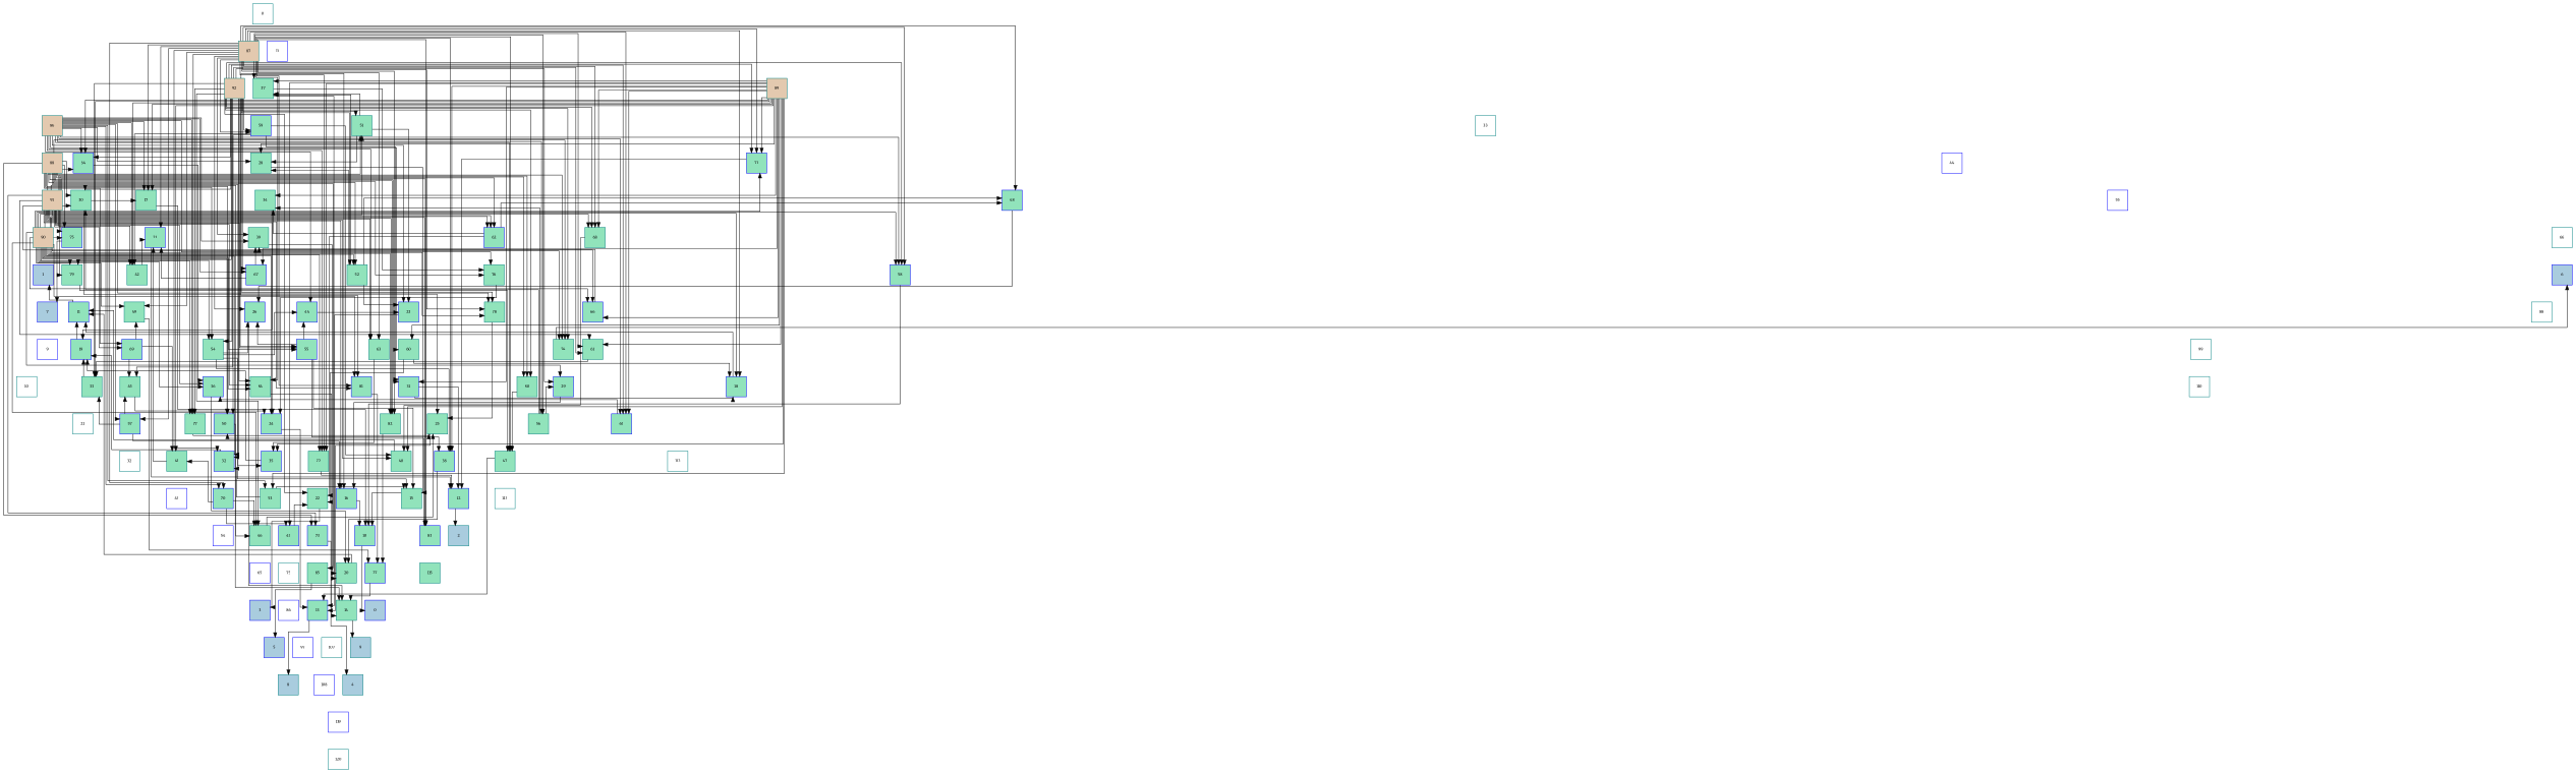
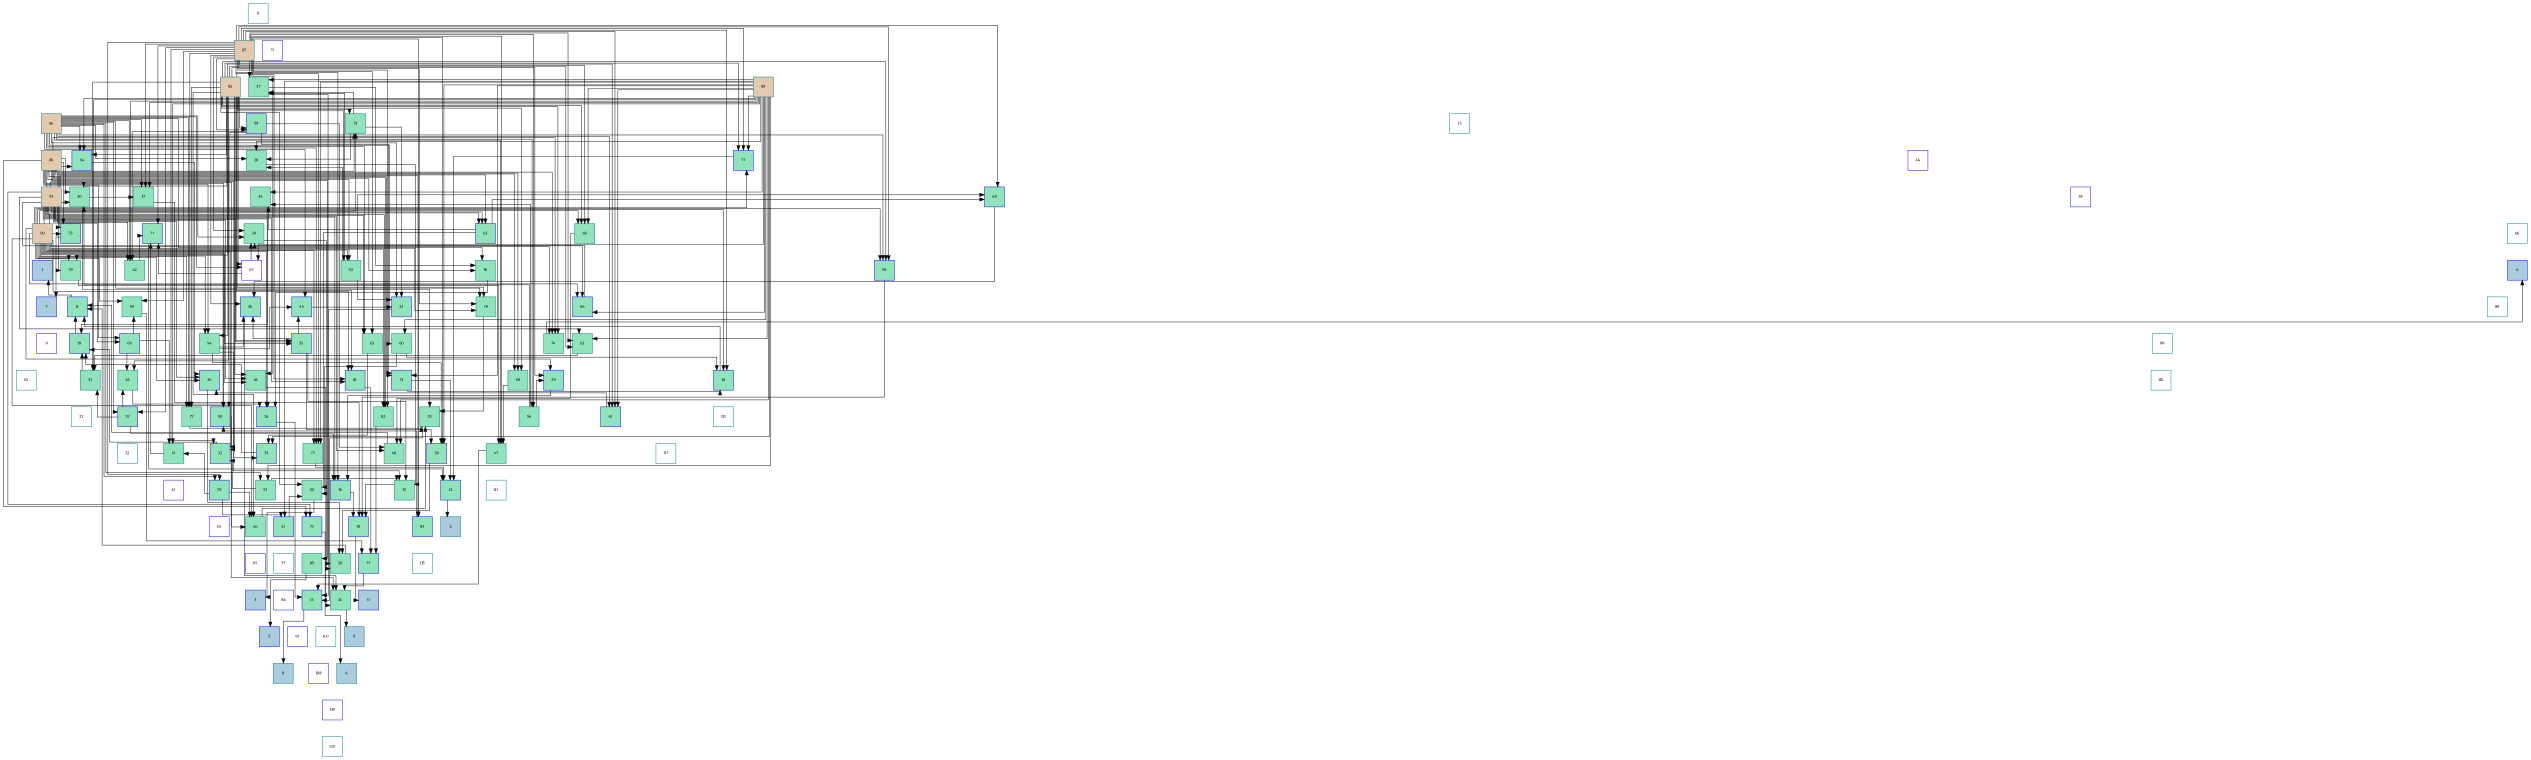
  digraph {
    fontname=Merriweather
    rank=same
    rankdir=TB
    splines=ortho
    node [color=teal fillcolor="#91e3bb" fixedsize=true fontname=Merriweather fontsize=8 shape=square style=filled]
    edge [constraint=false fontname=Merriweather style=vis]
    n1 [fillcolor="#ffffff" label=0 width=0.6]
    n2 [fillcolor="#e3c9af" label=87 width=0.6]
    n3 [color=blue fillcolor="#ffffff" label=11 width=0.6]
    n4 [fillcolor="#e3c9af" label=92 width=0.6]
    n5 [label=37 width=0.6]
    n6 [color=blue label=59 width=0.6]
    n7 [label=17 width=0.6]
    n8 [color=blue label=21 width=0.6]
    n9 [label=49 width=0.6]
    n10 [color=blue label=57 width=0.6]
    n11 [color=blue label=71 width=0.6]
    n12 [label=39 width=0.6]
    n13 [color=blue label=26 width=0.6]
    n14 [label=77 width=0.6]
    n15 [color=blue label=48 width=0.6]
    n16 [label=84 width=0.6]
    n17 [color=blue label=32 width=0.6]
    n18 [color=blue label=70 width=0.6]
    n19 [label=68 width=0.6]
    n20 [label=63 width=0.6]
    n21 [color=blue label=81 width=0.6]
    n22 [color=blue label=58 width=0.6]
    n23 [label=78 width=0.6]
    n24 [label=82 width=0.6]
    n25 [label=72 width=0.6]
    n26 [label=61 width=0.6]
    n27 [label=56 width=0.6]
    n28 [color=blue label=38 width=0.6]
    n29 [color=blue label=18 width=0.6]
    n30 [color=blue label=65 width=0.6]
    n31 [label=47 width=0.6]
    n32 [color=blue label=83 width=0.6]
    n33 [fillcolor="#e3c9af" label=89 width=0.6]
    n34 [fillcolor="#e3c9af" label=86 width=0.6]
    n35 [color=blue label=64 width=0.6]
    n36 [label=30 width=0.6]
    n37 [label=79 width=0.6]
    n38 [label=33 width=0.6]
    n39 [label=51 width=0.6]
    n40 [label=45 width=0.6]
-   n41 [color=blue label=67 width=0.6]
+   n41 [color=blue fillcolor="#ffffff" label=67 width=0.6]
    n42 [label=54 width=0.6]
    n43 [label=52 width=0.6]
    n44 [color=blue label=55 width=0.6]
    n45 [label=46 width=0.6]
    n46 [label=22 width=0.6]
    n47 [label=74 width=0.6]
    n48 [label=80 width=0.6]
    n49 [color=blue label=16 width=0.6]
    n50 [color=blue label=29 width=0.6]
    n51 [label=76 width=0.6]
    n52 [label=20 width=0.6]
    n53 [label=28 width=0.6]
    n54 [label=42 width=0.6]
    n55 [color=blue label=50 width=0.6]
    n56 [color=blue label=31 width=0.6]
    n57 [label=40 width=0.6]
    n58 [color=blue label=10 width=0.6]
    n59 [color=blue label=12 width=0.6]
    n60 [color=blue label=69 width=0.6]
    n61 [color=blue label=27 width=0.6]
    n62 [fillcolor="#ffffff" label=32 width=0.6]
    n63 [label=41 width=0.6]
    n64 [label=34 width=0.6]
    n65 [label=14 width=0.6]
    n66 [label=25 width=0.6]
    n67 [color=blue label=62 width=0.6]
    n68 [color=blue label=24 width=0.6]
    n69 [label=53 width=0.6]
    n70 [color=blue label=19 width=0.6]
    n71 [color=blue label=43 width=0.6]
    n72 [color=blue fillcolor="#ffffff" label=54 width=0.6]
    n73 [color=blue label=35 width=0.6]
    n74 [color=blue label=66 width=0.6]
    n75 [label=60 width=0.6]
    n76 [label=15 width=0.6]
    n77 [color=blue label=11 width=0.6]
+   n78 [fillcolor="#ffffff" label=111 width=0.6]
    n79 [color=blue label=36 width=0.6]
    n80 [fillcolor="#ffffff" label=112 width=0.6]
    n81 [color=blue label=13 width=0.6]
    n82 [fillcolor="#ffffff" label=113 width=0.6]
-   n83 [label=115 width=0.6]
+   n83 [fillcolor="#ffffff" label=115 width=0.6]
    n84 [fillcolor="#e3c9af" label=88 width=0.6]
    n85 [color=blue label=44 width=0.6]
    n86 [color=blue label=23 width=0.6]
    n87 [color=blue label=75 width=0.6]
    n88 [fillcolor="#ffffff" label=21 width=0.6]
    n89 [color=blue fillcolor="#ffffff" label=65 width=0.6]
    n90 [fillcolor="#ffffff" label=75 width=0.6]
    n91 [color=blue label=73 width=0.6]
    n92 [color=blue fillcolor="#a9ccde" label=3 width=0.6]
    n93 [color=blue fillcolor="#a9ccde" label=6 width=0.6]
    n94 [fillcolor="#e3c9af" label=91 width=0.6]
    n95 [label=85 width=0.6]
    n96 [fillcolor="#e3c9af" label=90 width=0.6]
    n97 [color=blue fillcolor="#a9ccde" label=7 width=0.6]
    n98 [fillcolor="#a9ccde" label=4 width=0.6]
    n99 [color=blue fillcolor="#ffffff" label=86 width=0.6]
    n100 [color=blue fillcolor="#a9ccde" label=5 width=0.6]
    n101 [color=blue fillcolor="#a9ccde" label=1 width=0.6]
    n102 [color=blue fillcolor="#ffffff" label=9 width=0.6]
    n103 [fillcolor="#ffffff" label=10 width=0.6]
    n104 [fillcolor="#ffffff" label=33 width=0.6]
    n105 [color=blue fillcolor="#ffffff" label=43 width=0.6]
    n106 [color=blue fillcolor="#ffffff" label=44 width=0.6]
    n107 [color=blue fillcolor="#a9ccde" label=0 width=0.6]
    n108 [fillcolor="#a9ccde" label=2 width=0.6]
    n109 [color=blue fillcolor="#ffffff" label=55 width=0.6]
    n110 [fillcolor="#ffffff" label=107 width=0.6]
    n111 [fillcolor="#a9ccde" label=9 width=0.6]
    n112 [fillcolor="#ffffff" label=66 width=0.6]
    n113 [color=blue fillcolor="#ffffff" label=97 width=0.6]
    n114 [fillcolor="#a9ccde" label=8 width=0.6]
    n115 [fillcolor="#ffffff" label=88 width=0.6]
    n116 [fillcolor="#ffffff" label=99 width=0.6]
    n117 [color=blue fillcolor="#ffffff" label=119 width=0.6]
    n118 [color=blue fillcolor="#ffffff" label=108 width=0.6]
    n119 [fillcolor="#ffffff" label=110 width=0.6]
    n120 [fillcolor="#ffffff" label=120 width=0.6]
    n1 -> n2 [constraint=true style=invis]
    n1 -> n3 [constraint=true style=invis]
    n2 -> n4 [constraint=true style=invis]
    n2 -> n5
    n2 -> n5 [constraint=true style=invis]
    n2 -> n6
    n2 -> n7
    n2 -> n8
    n2 -> n9
    n2 -> n10
    n2 -> n11
    n2 -> n12
    n2 -> n13
    n2 -> n14
    n2 -> n15
    n2 -> n16
    n2 -> n17
    n2 -> n18
    n2 -> n19
    n2 -> n20
    n2 -> n21
    n2 -> n22
    n2 -> n23
    n2 -> n24
    n2 -> n25
    n2 -> n26
    n2 -> n27
    n2 -> n28
    n2 -> n29
    n2 -> n30
    n2 -> n31
    n2 -> n32
    n3 -> n5 [constraint=true style=invis]
    n3 -> n33 [constraint=true style=invis]
    n4 -> n6
    n4 -> n6 [constraint=true style=invis]
    n4 -> n11
    n4 -> n14
    n4 -> n16
    n4 -> n17
    n4 -> n19
    n4 -> n21
    n4 -> n22
    n4 -> n23
    n4 -> n26
    n4 -> n30
    n4 -> n34 [constraint=true style=invis]
    n4 -> n35
    n4 -> n36
    n4 -> n37
    n4 -> n38
    n4 -> n39
    n4 -> n40
    n4 -> n41
    n4 -> n42
    n4 -> n43
    n4 -> n44
    n4 -> n45
    n4 -> n46
    n4 -> n47
    n4 -> n48
    n4 -> n49
    n4 -> n50
    n5 -> n6 [constraint=true style=invis]
    n5 -> n39 [constraint=true style=invis]
    n5 -> n51
    n5 -> n52
    n6 -> n35 [constraint=true style=invis]
    n6 -> n53 [constraint=true style=invis]
    n6 -> n54
    n6 -> n55
    n6 -> n56
    n6 -> n57
    n7 -> n8 [constraint=true style=invis]
    n7 -> n12 [constraint=true style=invis]
    n7 -> n58
    n8 -> n41 [constraint=true style=invis]
    n8 -> n54 [constraint=true style=invis]
    n8 -> n59
    n9 -> n42 [constraint=true style=invis]
    n9 -> n60 [constraint=true style=invis]
    n9 -> n61
    n10 -> n38
    n10 -> n40
    n10 -> n49
    n10 -> n62 [constraint=true style=invis]
    n10 -> n63 [constraint=true style=invis]
    n11 -> n15 [constraint=true style=invis]
    n11 -> n59
    n11 -> n64 [constraint=true style=invis]
    n12 -> n41 [constraint=true style=invis]
    n12 -> n43 [constraint=true style=invis]
    n12 -> n52
    n13 -> n42 [constraint=true style=invis]
    n13 -> n44 [constraint=true style=invis]
    n13 -> n65
    n14 -> n17 [constraint=true style=invis]
    n14 -> n63 [constraint=true style=invis]
    n14 -> n66
    n15 -> n13
    n15 -> n19 [constraint=true style=invis]
    n15 -> n67 [constraint=true style=invis]
    n16 -> n55 [constraint=true style=invis]
    n16 -> n65
    n16 -> n68 [constraint=true style=invis]
    n17 -> n18 [constraint=true style=invis]
    n17 -> n69 [constraint=true style=invis]
    n17 -> n70
    n18 -> n45
    n18 -> n45 [constraint=true style=invis]
    n18 -> n63
    n18 -> n71
    n18 -> n72 [constraint=true style=invis]
    n19 -> n22 [constraint=true style=invis]
    n19 -> n51 [constraint=true style=invis]
    n19 -> n57
    n20 -> n21 [constraint=true style=invis]
    n20 -> n56 [constraint=true style=invis]
    n20 -> n73
    n21 -> n24 [constraint=true style=invis]
    n21 -> n61
    n21 -> n68 [constraint=true style=invis]
    n22 -> n23 [constraint=true style=invis]
    n22 -> n58
    n22 -> n74 [constraint=true style=invis]
    n23 -> n47 [constraint=true style=invis]
    n23 -> n66
    n23 -> n75 [constraint=true style=invis]
    n24 -> n25 [constraint=true style=invis]
    n24 -> n57 [constraint=true style=invis]
    n24 -> n61
    n25 -> n46 [constraint=true style=invis]
    n25 -> n49 [constraint=true style=invis]
    n25 -> n59
    n26 -> n29 [constraint=true style=invis]
    n26 -> n38
    n26 -> n50 [constraint=true style=invis]
    n27 -> n28 [constraint=true style=invis]
    n27 -> n31 [constraint=true style=invis]
    n27 -> n36
    n27 -> n50
    n27 -> n64
    n28 -> n52
    n28 -> n59 [constraint=true style=invis]
    n28 -> n76 [constraint=true style=invis]
    n29 -> n30 [constraint=true style=invis]
    n29 -> n77
+   n29 -> n78 [constraint=true style=invis]
    n30 -> n31 [constraint=true style=invis]
    n30 -> n79
    n30 -> n80 [constraint=true style=invis]
    n31 -> n59 [constraint=true style=invis]
    n31 -> n81
    n31 -> n82 [constraint=true style=invis]
    n32 -> n55
    n32 -> n61 [constraint=true style=invis]
    n32 -> n83 [constraint=true style=invis]
    n33 -> n5
    n33 -> n7
    n33 -> n11
    n33 -> n19
    n33 -> n25
    n33 -> n26
    n33 -> n28
    n33 -> n30
    n33 -> n35
    n33 -> n38
    n33 -> n39 [constraint=true style=invis]
    n33 -> n41
    n33 -> n53
    n33 -> n54
    n33 -> n56
    n33 -> n57
    n33 -> n63
    n33 -> n64
    n33 -> n69
    n33 -> n71
    n33 -> n73
    n33 -> n74
    n33 -> n75
    n33 -> n104 [constraint=true style=invis]
    n34 -> n7
    n34 -> n10
    n34 -> n12
    n34 -> n14
    n34 -> n18
    n34 -> n20
    n34 -> n22
    n34 -> n23
    n34 -> n25
    n34 -> n27
    n34 -> n30
    n34 -> n31
    n34 -> n35
    n34 -> n35 [constraint=true style=invis]
    n34 -> n41
    n34 -> n51
    n34 -> n53
    n34 -> n54
    n34 -> n69
    n34 -> n75
    n34 -> n84 [constraint=true style=invis]
    n34 -> n85
    n34 -> n86
    n35 -> n7 [constraint=true style=invis]
    n35 -> n36 [constraint=true style=invis]
    n35 -> n79
    n36 -> n7
    n36 -> n8 [constraint=true style=invis]
    n36 -> n66
    n36 -> n87 [constraint=true style=invis]
    n37 -> n9 [constraint=true style=invis]
    n37 -> n31
    n37 -> n77 [constraint=true style=invis]
    n38 -> n10 [constraint=true style=invis]
    n38 -> n70
    n38 -> n88 [constraint=true style=invis]
    n39 -> n5
    n39 -> n11 [constraint=true style=invis]
    n39 -> n53
    n39 -> n53 [constraint=true style=invis]
    n39 -> n86
    n40 -> n10 [constraint=true style=invis]
    n40 -> n14 [constraint=true style=invis]
    n40 -> n68
    n41 -> n8
    n41 -> n12
    n41 -> n13 [constraint=true style=invis]
    n41 -> n85 [constraint=true style=invis]
    n42 -> n13
    n42 -> n16 [constraint=true style=invis]
    n42 -> n28
    n42 -> n76
    n42 -> n79 [constraint=true style=invis]
    n42 -> n85
    n43 -> n5
    n43 -> n15
    n43 -> n53
    n43 -> n85 [constraint=true style=invis]
    n43 -> n86
    n43 -> n86 [constraint=true style=invis]
    n44 -> n13
    n44 -> n16 [constraint=true style=invis]
    n44 -> n21 [constraint=true style=invis]
    n44 -> n28
    n44 -> n76
    n44 -> n85
    n45 -> n66
    n45 -> n89 [constraint=true style=invis]
    n45 -> n90 [constraint=true style=invis]
    n46 -> n71 [constraint=true style=invis]
    n46 -> n91 [constraint=true style=invis]
    n46 -> n92
    n47 -> n48 [constraint=true style=invis]
    n47 -> n50 [constraint=true style=invis]
    n47 -> n93
    n48 -> n27 [constraint=true style=invis]
    n48 -> n31
    n48 -> n66 [constraint=true style=invis]
    n49 -> n58
    n49 -> n58 [constraint=true style=invis]
    n49 -> n91 [constraint=true style=invis]
    n50 -> n27 [constraint=true style=invis]
    n50 -> n30 [constraint=true style=invis]
    n50 -> n49
    n51 -> n23 [constraint=true style=invis]
    n51 -> n68
    n51 -> n86 [constraint=true style=invis]
    n52 -> n65 [constraint=true style=invis]
    n52 -> n77
    n52 -> n81 [constraint=true style=invis]
    n53 -> n7 [constraint=true style=invis]
    n53 -> n64 [constraint=true style=invis]
    n53 -> n76
    n54 -> n8
    n54 -> n9 [constraint=true style=invis]
    n54 -> n13 [constraint=true style=invis]
    n55 -> n17 [constraint=true style=invis]
    n55 -> n65
    n55 -> n73 [constraint=true style=invis]
    n56 -> n24 [constraint=true style=invis]
    n56 -> n29
    n56 -> n59
    n56 -> n66 [constraint=true style=invis]
    n57 -> n49 [constraint=true style=invis]
    n57 -> n76 [constraint=true style=invis]
    n57 -> n77
    n58 -> n52 [constraint=true style=invis]
    n58 -> n61 [constraint=true style=invis]
    n58 -> n107
    n59 -> n32 [constraint=true style=invis]
    n59 -> n108
    n59 -> n108 [constraint=true style=invis]
    n60 -> n9
    n60 -> n40
    n60 -> n40 [constraint=true style=invis]
    n60 -> n63
    n60 -> n79 [constraint=true style=invis]
    n61 -> n65
    n61 -> n65 [constraint=true style=invis]
    n61 -> n107 [constraint=true style=invis]
    n62 -> n105 [constraint=true style=invis]
    n63 -> n8
    n63 -> n18 [constraint=true style=invis]
    n63 -> n105 [constraint=true style=invis]
    n64 -> n12 [constraint=true style=invis]
    n64 -> n67 [constraint=true style=invis]
    n64 -> n70
    n65 -> n110 [constraint=true style=invis]
    n65 -> n111
    n65 -> n111 [constraint=true style=invis]
    n66 -> n28 [constraint=true style=invis]
    n66 -> n57 [constraint=true style=invis]
    n66 -> n81
    n67 -> n15
    n67 -> n43 [constraint=true style=invis]
    n67 -> n46
    n67 -> n51 [constraint=true style=invis]
    n67 -> n64
    n68 -> n25 [constraint=true style=invis]
    n68 -> n73 [constraint=true style=invis]
    n68 -> n81
    n69 -> n17
    n69 -> n45 [constraint=true style=invis]
    n69 -> n71 [constraint=true style=invis]
    n69 -> n76
    n70 -> n38 [constraint=true style=invis]
    n70 -> n40 [constraint=true style=invis]
    n70 -> n77
    n71 -> n46
    n71 -> n90 [constraint=true style=invis]
    n71 -> n95 [constraint=true style=invis]
    n72 -> n89 [constraint=true style=invis]
    n73 -> n46 [constraint=true style=invis]
    n73 -> n69 [constraint=true style=invis]
    n73 -> n70
    n74 -> n12
    n74 -> n26 [constraint=true style=invis]
    n74 -> n47 [constraint=true style=invis]
    n75 -> n29
    n75 -> n46
    n75 -> n48 [constraint=true style=invis]
    n75 -> n56 [constraint=true style=invis]
    n76 -> n32 [constraint=true style=invis]
    n76 -> n58
    n76 -> n58 [constraint=true style=invis]
    n77 -> n60 [constraint=true style=invis]
    n77 -> n70 [constraint=true style=invis]
    n77 -> n101
+   n78 -> n80 [constraint=true style=invis]
    n79 -> n14 [constraint=true style=invis]
    n79 -> n52
    n79 -> n55 [constraint=true style=invis]
    n80 -> n82 [constraint=true style=invis]
    n81 -> n110 [constraint=true style=invis]
    n81 -> n113 [constraint=true style=invis]
    n81 -> n114
    n82 -> n108 [constraint=true style=invis]
    n83 -> n107 [constraint=true style=invis]
    n84 -> n24
    n84 -> n35
    n84 -> n36
    n84 -> n36 [constraint=true style=invis]
    n84 -> n42
    n84 -> n43
    n84 -> n47
    n84 -> n48
    n84 -> n51
    n84 -> n55
    n84 -> n56
    n84 -> n60
    n84 -> n67
    n84 -> n73
    n84 -> n87
    n84 -> n91
    n84 -> n94 [constraint=true style=invis]
    n84 -> n95
    n85 -> n20 [constraint=true style=invis]
    n85 -> n44 [constraint=true style=invis]
    n85 -> n86
    n86 -> n20 [constraint=true style=invis]
    n86 -> n75 [constraint=true style=invis]
    n86 -> n81
    n87 -> n37 [constraint=true style=invis]
    n87 -> n54 [constraint=true style=invis]
    n87 -> n97
    n88 -> n62 [constraint=true style=invis]
    n89 -> n92 [constraint=true style=invis]
    n90 -> n92 [constraint=true style=invis]
    n90 -> n99 [constraint=true style=invis]
    n91 -> n52 [constraint=true style=invis]
    n91 -> n95 [constraint=true style=invis]
    n91 -> n98
    n92 -> n100 [constraint=true style=invis]
    n93 -> n74 [constraint=true style=invis]
    n93 -> n115 [constraint=true style=invis]
    n94 -> n16
    n94 -> n20
    n94 -> n21
    n94 -> n24
    n94 -> n26
    n94 -> n32
    n94 -> n36
    n94 -> n37
    n94 -> n39
    n94 -> n44
    n94 -> n45
    n94 -> n47
    n94 -> n48
    n94 -> n49
    n94 -> n54
    n94 -> n57
    n94 -> n60
    n94 -> n67
    n94 -> n68
    n94 -> n74
    n94 -> n79
    n94 -> n87
    n94 -> n87 [constraint=true style=invis]
    n94 -> n91
    n94 -> n96 [constraint=true style=invis]
    n95 -> n81 [constraint=true style=invis]
    n95 -> n99 [constraint=true style=invis]
    n95 -> n100
    n96 -> n9
    n96 -> n11
    n96 -> n14
    n96 -> n16
    n96 -> n17
    n96 -> n19
    n96 -> n21
    n96 -> n22
    n96 -> n23
    n96 -> n24
    n96 -> n25
    n96 -> n29
-   n96 -> n32
    n96 -> n37
    n96 -> n37 [constraint=true style=invis]
    n96 -> n39
    n96 -> n42
    n96 -> n43
    n96 -> n44
    n96 -> n45
    n96 -> n47
    n96 -> n50
    n96 -> n55
    n96 -> n67
    n96 -> n68
    n96 -> n74
    n96 -> n79
    n96 -> n87
    n96 -> n101 [constraint=true style=invis]
    n97 -> n70 [constraint=true style=invis]
    n97 -> n102 [constraint=true style=invis]
    n98 -> n117 [constraint=true style=invis]
    n99 -> n100 [constraint=true style=invis]
    n99 -> n113 [constraint=true style=invis]
    n100 -> n114 [constraint=true style=invis]
    n101 -> n77 [constraint=true style=invis]
    n101 -> n97 [constraint=true style=invis]
    n102 -> n38 [constraint=true style=invis]
    n102 -> n103 [constraint=true style=invis]
    n103 -> n88 [constraint=true style=invis]
    n104 -> n11 [constraint=true style=invis]
    n104 -> n106 [constraint=true style=invis]
    n105 -> n72 [constraint=true style=invis]
    n106 -> n15 [constraint=true style=invis]
    n106 -> n109 [constraint=true style=invis]
    n107 -> n111 [constraint=true style=invis]
    n108 -> n83 [constraint=true style=invis]
    n109 -> n19 [constraint=true style=invis]
    n109 -> n112 [constraint=true style=invis]
    n110 -> n98 [constraint=true style=invis]
    n110 -> n118 [constraint=true style=invis]
    n111 -> n98 [constraint=true style=invis]
    n112 -> n22 [constraint=true style=invis]
    n112 -> n93 [constraint=true style=invis]
    n113 -> n114 [constraint=true style=invis]
    n113 -> n118 [constraint=true style=invis]
    n115 -> n26 [constraint=true style=invis]
    n115 -> n116 [constraint=true style=invis]
    n116 -> n29 [constraint=true style=invis]
    n116 -> n119 [constraint=true style=invis]
    n117 -> n120 [constraint=true style=invis]
    n118 -> n117 [constraint=true style=invis]
+   n119 -> n78 [constraint=true style=invis]
  }
